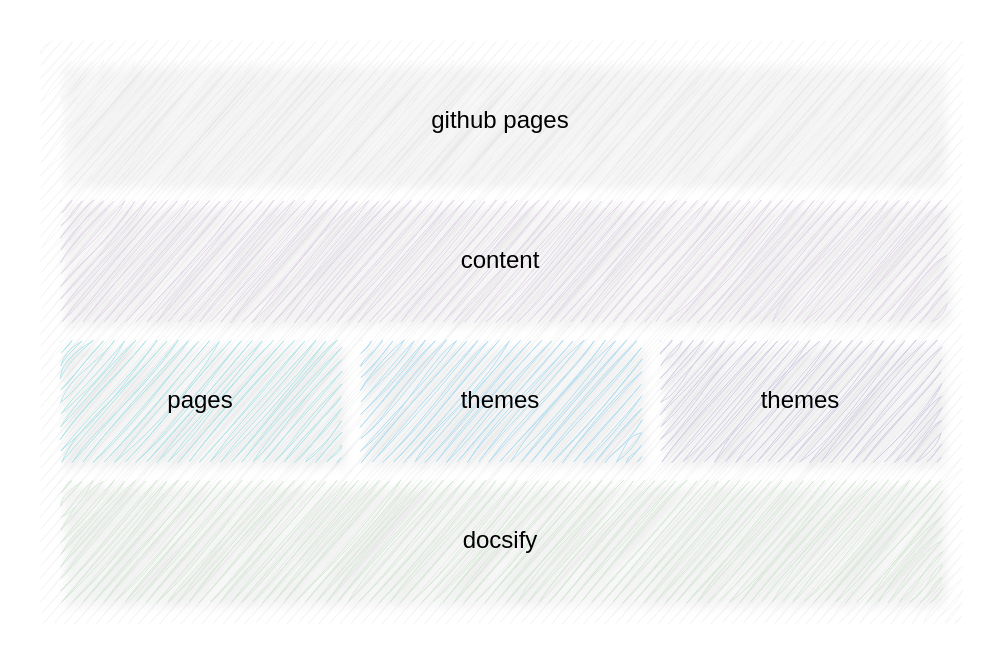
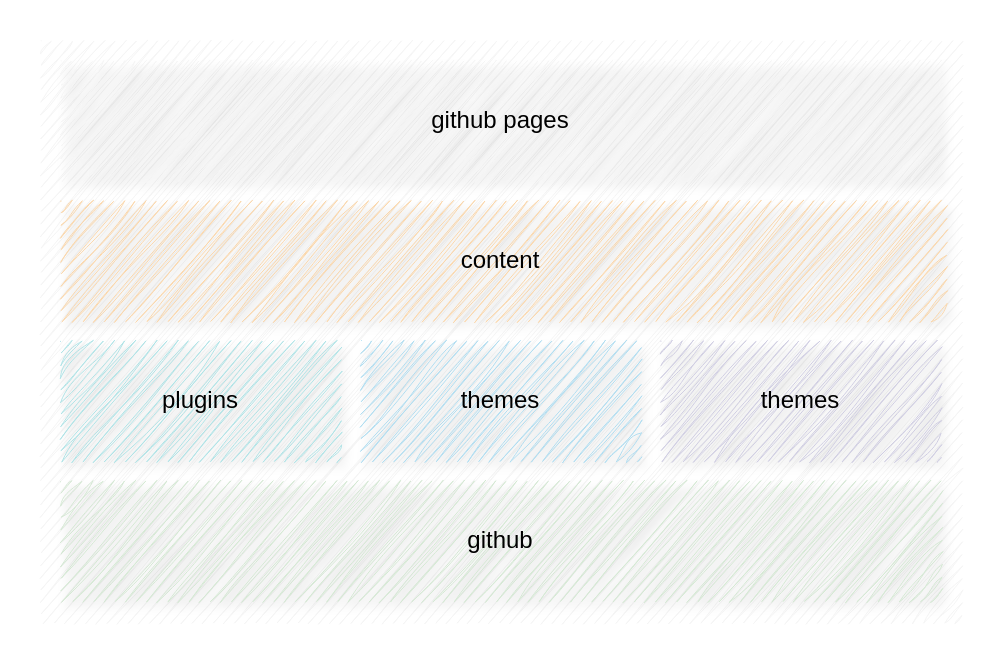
  <mxCell id="0" />
  <mxCell id="1" parent="0" />
  <mxCell id="2" value="" style="rounded=0;whiteSpace=wrap;html=1;fillColor=#f5f5f5;strokeColor=none;fontColor=#333333;sketch=1;curveFitting=1;jiggle=2;" parent="1" vertex="1"><mxGeometry x="20" y="20" width="460" height="290" as="geometry" /></mxCell>
- <mxCell id="3" value="docsify" style="rounded=0;whiteSpace=wrap;html=1;fillColor=#d5e8d4;strokeColor=none;sketch=1;curveFitting=1;jiggle=2;shadow=1;glass=0;" parent="1" vertex="1"><mxGeometry x="30" y="240" width="440" height="60" as="geometry" /></mxCell>
- <mxCell id="4" value="pages" style="rounded=0;whiteSpace=wrap;html=1;fillColor=#b0e3e6;strokeColor=none;sketch=1;curveFitting=1;jiggle=2;shadow=1;glass=0;" parent="1" vertex="1"><mxGeometry x="30" y="170" width="140" height="60" as="geometry" /></mxCell>
+ <mxCell id="3" value="github" style="rounded=0;whiteSpace=wrap;html=1;fillColor=#d5e8d4;strokeColor=none;sketch=1;curveFitting=1;jiggle=2;shadow=1;glass=0;" parent="1" vertex="1"><mxGeometry x="30" y="240" width="440" height="60" as="geometry" /></mxCell>
+ <mxCell id="4" value="plugins" style="rounded=0;whiteSpace=wrap;html=1;fillColor=#b0e3e6;strokeColor=none;sketch=1;curveFitting=1;jiggle=2;shadow=1;glass=0;" parent="1" vertex="1"><mxGeometry x="30" y="170" width="140" height="60" as="geometry" /></mxCell>
  <mxCell id="5" value="themes" style="rounded=0;whiteSpace=wrap;html=1;fillColor=#b1ddf0;strokeColor=none;sketch=1;curveFitting=1;jiggle=2;shadow=1;glass=0;" parent="1" vertex="1"><mxGeometry x="180" y="170" width="140" height="60" as="geometry" /></mxCell>
  <mxCell id="6" value="themes" style="rounded=0;whiteSpace=wrap;html=1;fillColor=#d0cee2;strokeColor=none;sketch=1;curveFitting=1;jiggle=2;shadow=1;glass=0;" parent="1" vertex="1"><mxGeometry x="330" y="170" width="140" height="60" as="geometry" /></mxCell>
- <mxCell id="7" value="content" style="rounded=0;whiteSpace=wrap;html=1;fillColor=#e1d5e7;strokeColor=none;sketch=1;curveFitting=1;jiggle=2;shadow=1;glass=0;" parent="1" vertex="1"><mxGeometry x="30" y="100" width="440" height="60" as="geometry" /></mxCell>
+ <mxCell id="7" value="content" style="rounded=0;whiteSpace=wrap;html=1;fillColor=#fad7ac;strokeColor=none;sketch=1;curveFitting=1;jiggle=2;shadow=1;glass=0;" parent="1" vertex="1"><mxGeometry x="30" y="100" width="440" height="60" as="geometry" /></mxCell>
  <mxCell id="8" value="github pages" style="rounded=0;whiteSpace=wrap;html=1;fillColor=#f5f5f5;strokeColor=none;sketch=1;curveFitting=1;jiggle=2;shadow=1;glass=0;" parent="1" vertex="1"><mxGeometry x="30" y="30" width="440" height="60" as="geometry" /></mxCell>
